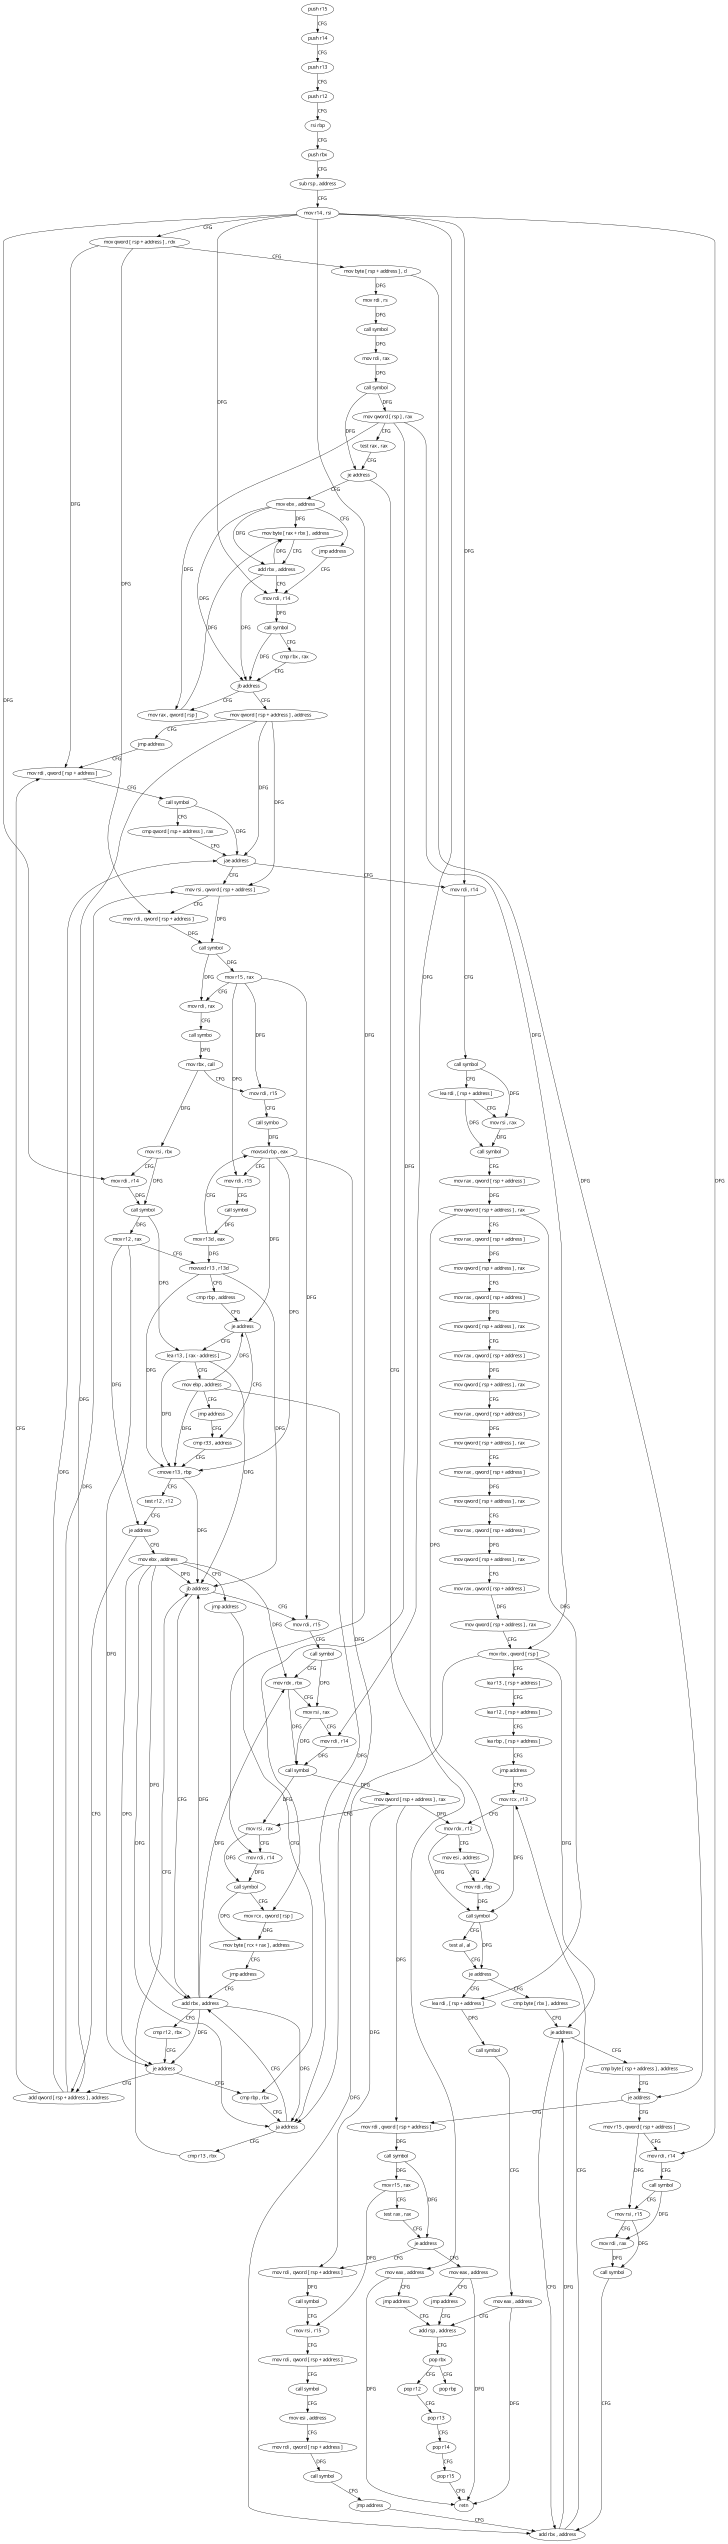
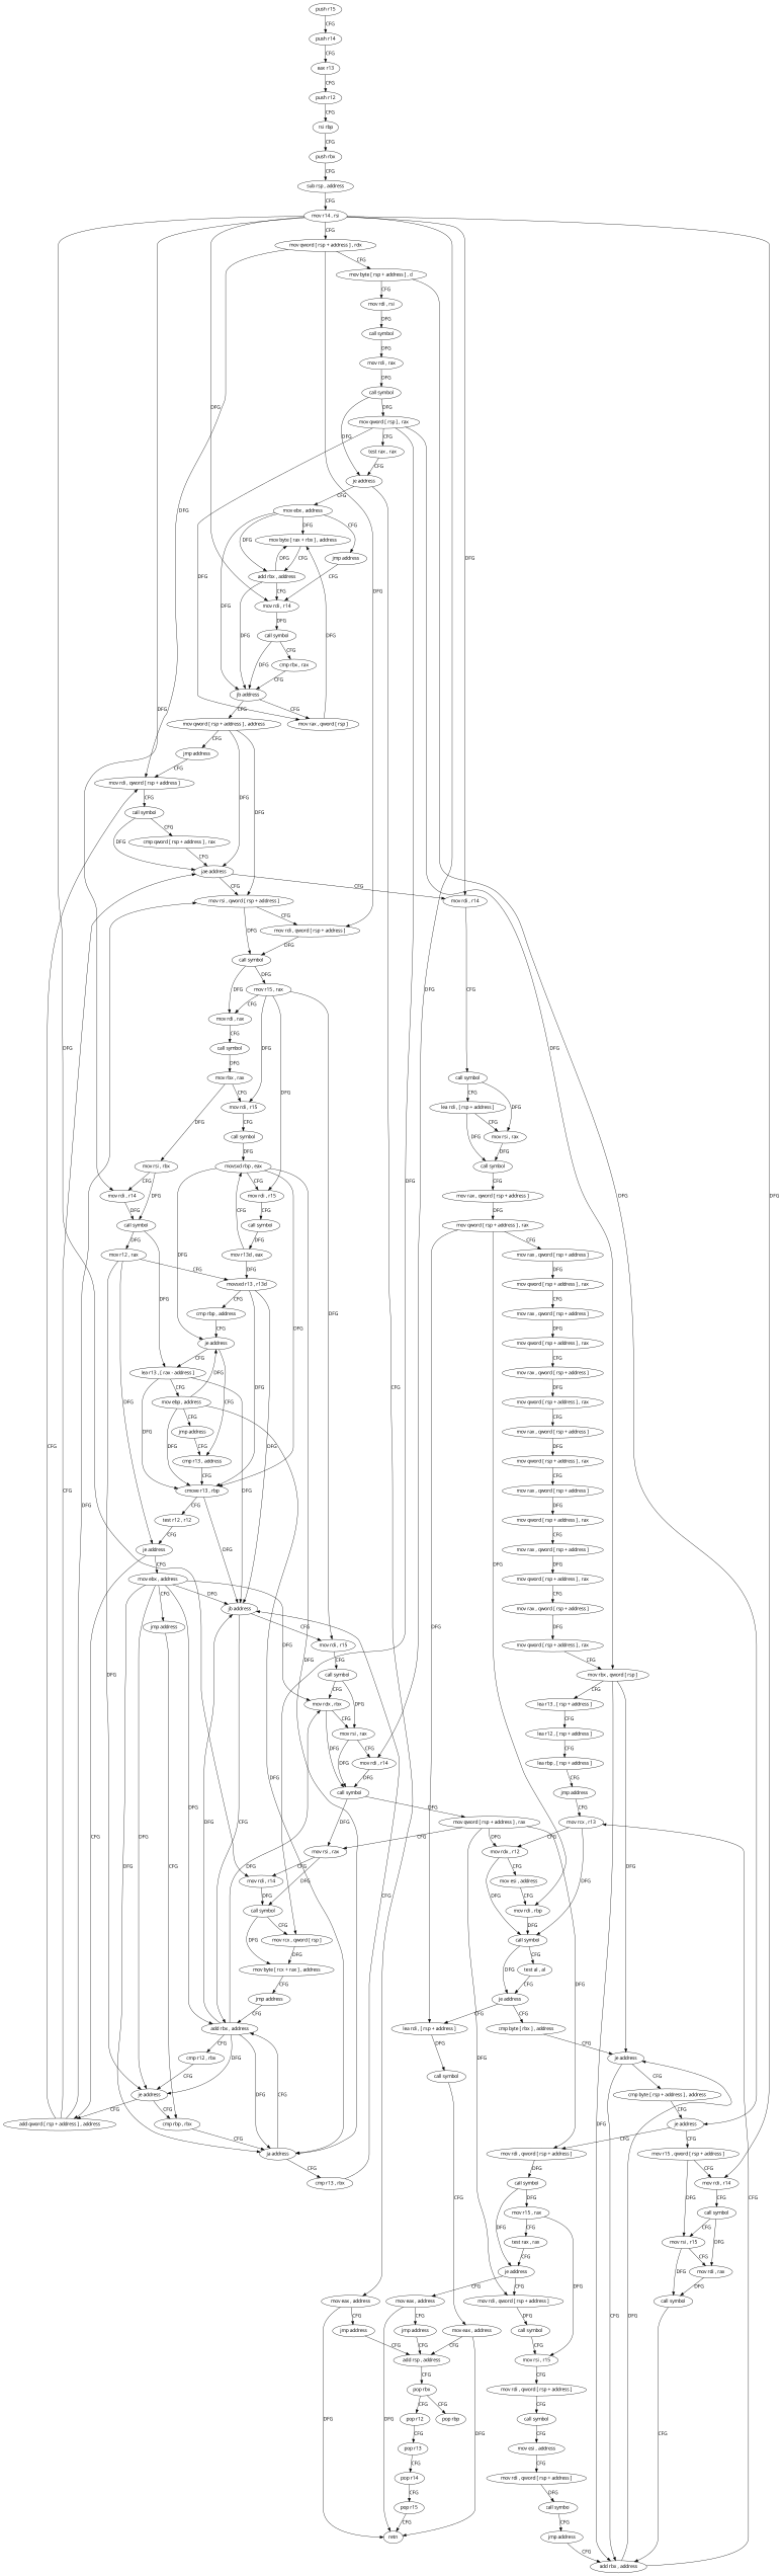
  digraph {
    fontname="Open Sans"
    node [fontname="Open Sans"]
    edge [fontname="Open Sans"]
    n1 [label="push r15"]
    n2 [label="push r14"]
-   n3 [label="push r13"]
+   n3 [label="eax r13"]
    n4 [label="push r12"]
    n5 [label="rsi rbp"]
    n6 [label="push rbx"]
    n7 [label="sub rsp , address"]
    n8 [label="mov r14 , rsi"]
    n9 [label="mov qword [ rsp + address ] , rdx"]
    n10 [label="mov rdi , r14"]
    n11 [label="mov rdi , r14"]
    n12 [label="mov rdi , r14"]
    n13 [label="mov rdi , r14"]
    n14 [label="mov rdi , r14"]
    n15 [label="mov rdi , r14"]
    n16 [label="mov byte [ rsp + address ] , cl"]
    n17 [label="mov rdi , qword [ rsp + address ]"]
    n18 [label="mov rdi , qword [ rsp + address ]"]
    n19 [label="call symbol"]
    n20 [label="call symbol"]
    n21 [label="call symbol"]
    n22 [label="call symbol"]
    n23 [label="call symbol"]
    n24 [label="call symbol"]
    n25 [label="mov rdi , rsi"]
    n26 [label="je address"]
    n27 [label="call symbol"]
    n28 [label="call symbol"]
    n29 [label="call symbol"]
    n30 [label="mov r15 , qword [ rsp + address ]"]
    n31 [label="mov rdi , qword [ rsp + address ]"]
    n32 [label="mov rdi , rax"]
    n33 [label="call symbol"]
    n34 [label="mov qword [ rsp ] , rax"]
    n35 [label="je address"]
    n36 [label="test rax , rax"]
    n37 [label="mov rax , qword [ rsp ]"]
    n38 [label="mov rbx , qword [ rsp ]"]
    n39 [label="mov rcx , qword [ rsp ]"]
    n40 [label="mov eax , address"]
    n41 [label="mov ebx , address"]
    n42 [label="mov byte [ rax + rbx ] , address"]
    n43 [label="lea r13 , [ rsp + address ]"]
    n44 [label="je address"]
    n45 [label="add rbx , address"]
    n46 [label="mov byte [ rcx + rax ] , address"]
    n47 [label="jmp address"]
    n48 [label=retn]
    n49 [label="jmp address"]
    n50 [label="jb address"]
    n51 [label="add rbx , address"]
    n52 [label="add rsp , address"]
    n53 [label="mov qword [ rsp + address ] , address"]
    n54 [label="pop rbx"]
    n55 [label="pop rbp"]
    n56 [label="pop r12"]
    n57 [label="cmp rbx , rax"]
    n58 [label="pop r13"]
    n59 [label="pop r14"]
    n60 [label="pop r15"]
    n61 [label="jmp address"]
    n62 [label="jae address"]
    n63 [label="mov rsi , qword [ rsp + address ]"]
    n64 [label="add qword [ rsp + address ] , address"]
    n65 [label="cmp qword [ rsp + address ] , rax"]
    n66 [label="lea rdi , [ rsp + address ]"]
    n67 [label="mov rsi , rax"]
    n68 [label="mov r15 , rax"]
    n69 [label="mov rdi , rax"]
    n70 [label="call symbol"]
    n71 [label="mov rax , qword [ rsp + address ]"]
    n72 [label="mov qword [ rsp + address ] , rax"]
    n73 [label="mov rax , qword [ rsp + address ]"]
    n74 [label="mov rdi , rbp"]
    n75 [label="lea rdi , [ rsp + address ]"]
    n76 [label="mov qword [ rsp + address ] , rax"]
    n77 [label="call symbol"]
    n78 [label="call symbol"]
    n79 [label="mov rax , qword [ rsp + address ]"]
    n80 [label="mov qword [ rsp + address ] , rax"]
    n81 [label="mov rax , qword [ rsp + address ]"]
    n82 [label="mov qword [ rsp + address ] , rax"]
    n83 [label="mov rax , qword [ rsp + address ]"]
    n84 [label="mov qword [ rsp + address ] , rax"]
    n85 [label="mov rax , qword [ rsp + address ]"]
    n86 [label="mov qword [ rsp + address ] , rax"]
    n87 [label="mov rax , qword [ rsp + address ]"]
    n88 [label="mov qword [ rsp + address ] , rax"]
    n89 [label="mov rax , qword [ rsp + address ]"]
    n90 [label="mov qword [ rsp + address ] , rax"]
    n91 [label="lea r12 , [ rsp + address ]"]
    n92 [label="cmp byte [ rsp + address ] , address"]
    n93 [label="mov rcx , r13"]
    n94 [label="lea rbp , [ rsp + address ]"]
    n95 [label="jmp address"]
    n96 [label="mov rdx , r12"]
    n97 [label="mov esi , address"]
    n98 [label="test al , al"]
    n99 [label="je address"]
    n100 [label="mov rdi , r15"]
    n101 [label="mov rdi , r15"]
    n102 [label="mov rdi , r15"]
    n103 [label="call symbol"]
    n104 [label="call symbol"]
    n105 [label="call symbol"]
    n106 [label="call symbol"]
-   n107 [label="mov rbx , call"]
+   n107 [label="mov rbx , rax"]
    n108 [label="mov rsi , rbx"]
    n109 [label="movsxd rbp , eax"]
    n110 [label="je address"]
    n111 [label="cmove r13 , rbp"]
    n112 [label="ja address"]
    n113 [label="lea r13 , [ rax - address ]"]
-   n114 [label="cmp r33 , address"]
+   n114 [label="cmp r13 , address"]
    n115 [label="jb address"]
    n116 [label="test r12 , r12"]
    n117 [label="add rbx , address"]
    n118 [label="cmp r13 , rbx"]
    n119 [label="mov r13d , eax"]
    n120 [label="movsxd r13 , r13d"]
    n121 [label="cmp rbp , address"]
    n122 [label="mov r12 , rax"]
    n123 [label="je address"]
    n124 [label="je address"]
    n125 [label="mov ebp , address"]
    n126 [label="mov ebx , address"]
    n127 [label="cmp rbp , rbx"]
    n128 [label="jmp address"]
    n129 [label="cmp byte [ rbx ] , address"]
    n130 [label="mov eax , address"]
    n131 [label="jmp address"]
    n132 [label="mov rdx , rbx"]
    n133 [label="cmp r12 , rbx"]
    n134 [label="mov rsi , rax"]
    n135 [label="mov rsi , r15"]
    n136 [label="call symbol"]
    n137 [label="mov rdi , rax"]
    n138 [label="call symbol"]
    n139 [label="mov r15 , rax"]
    n140 [label="je address"]
    n141 [label="test rax , rax"]
    n142 [label="mov rsi , r15"]
    n143 [label="mov eax , address"]
    n144 [label="mov rdi , qword [ rsp + address ]"]
    n145 [label="mov rdi , qword [ rsp + address ]"]
    n146 [label="jmp address"]
    n147 [label="call symbol"]
    n148 [label="call symbol"]
    n149 [label="mov esi , address"]
    n150 [label="mov rdi , qword [ rsp + address ]"]
    n151 [label="call symbol"]
    n152 [label="jmp address"]
    n153 [label="mov qword [ rsp + address ] , rax"]
    n154 [label="mov rsi , rax"]
    n155 [label="jmp address"]
    n1 -> n2 [label=CFG]
    n2 -> n3 [label=CFG]
    n3 -> n4 [label=CFG]
    n4 -> n5 [label=CFG]
    n5 -> n6 [label=CFG]
    n6 -> n7 [label=CFG]
    n7 -> n8 [label=CFG]
    n8 -> n9 [label=CFG]
    n8 -> n10 [label=DFG]
    n8 -> n11 [label=DFG]
    n8 -> n12 [label=DFG]
    n8 -> n13 [label=DFG]
    n8 -> n14 [label=DFG]
    n8 -> n15 [label=DFG]
    n9 -> n16 [label=CFG]
    n9 -> n17 [label=DFG]
    n9 -> n18 [label=DFG]
    n10 -> n19 [label=DFG]
    n11 -> n20 [label=CFG]
    n12 -> n21 [label=DFG]
    n13 -> n22 [label=CFG]
    n14 -> n23 [label=DFG]
    n15 -> n24 [label=DFG]
-   n16 -> n25 [label=DFG]
+   n16 -> n25 [label=CFG]
    n16 -> n26 [label=DFG]
    n17 -> n27 [label=CFG]
    n18 -> n28 [label=DFG]
    n19 -> n50 [label=DFG]
    n19 -> n57 [label=CFG]
    n20 -> n66 [label=CFG]
    n20 -> n67 [label=DFG]
    n21 -> n113 [label=DFG]
    n21 -> n122 [label=DFG]
    n22 -> n135 [label=CFG]
    n22 -> n137 [label=DFG]
    n23 -> n153 [label=DFG]
    n23 -> n154 [label=DFG]
    n24 -> n39 [label=CFG]
    n24 -> n46 [label=DFG]
    n25 -> n29 [label=DFG]
    n26 -> n30 [label=CFG]
    n26 -> n31 [label=CFG]
    n27 -> n62 [label=DFG]
    n27 -> n65 [label=CFG]
    n28 -> n68 [label=DFG]
    n28 -> n69 [label=DFG]
    n29 -> n32 [label=DFG]
    n30 -> n13 [label=CFG]
    n30 -> n135 [label=DFG]
    n31 -> n136 [label=DFG]
    n32 -> n33 [label=DFG]
    n33 -> n34 [label=DFG]
    n33 -> n35 [label=DFG]
    n34 -> n36 [label=CFG]
    n34 -> n37 [label=DFG]
    n34 -> n38 [label=DFG]
    n34 -> n39 [label=DFG]
    n35 -> n40 [label=CFG]
    n35 -> n41 [label=CFG]
    n36 -> n35 [label=CFG]
    n37 -> n42 [label=DFG]
    n38 -> n43 [label=CFG]
    n38 -> n44 [label=DFG]
    n38 -> n45 [label=DFG]
    n39 -> n46 [label=DFG]
    n40 -> n47 [label=CFG]
    n40 -> n48 [label=DFG]
    n41 -> n42 [label=DFG]
    n41 -> n49 [label=CFG]
    n41 -> n50 [label=DFG]
    n41 -> n51 [label=DFG]
    n42 -> n51 [label=CFG]
    n43 -> n91 [label=CFG]
    n44 -> n45 [label=CFG]
    n44 -> n92 [label=CFG]
    n45 -> n44 [label=DFG]
    n45 -> n93 [label=CFG]
    n46 -> n155 [label=CFG]
    n47 -> n52 [label=CFG]
    n49 -> n10 [label=CFG]
    n50 -> n37 [label=CFG]
    n50 -> n53 [label=CFG]
    n51 -> n10 [label=CFG]
    n51 -> n42 [label=DFG]
    n51 -> n50 [label=DFG]
    n52 -> n54 [label=CFG]
    n53 -> n61 [label=CFG]
    n53 -> n62 [label=DFG]
    n53 -> n63 [label=DFG]
-   n53 -> n64 [label=DFG]
    n54 -> n55 [label=CFG]
    n54 -> n56 [label=CFG]
    n56 -> n58 [label=CFG]
    n57 -> n50 [label=CFG]
    n58 -> n59 [label=CFG]
    n59 -> n60 [label=CFG]
    n60 -> n48 [label=CFG]
    n61 -> n17 [label=CFG]
    n62 -> n11 [label=CFG]
    n62 -> n63 [label=CFG]
    n63 -> n18 [label=CFG]
    n63 -> n28 [label=DFG]
    n64 -> n17 [label=CFG]
-   n64 -> n62 [label=DFG]
+   n64 -> n62 [label=CFG]
    n64 -> n63 [label=DFG]
    n65 -> n62 [label=CFG]
    n66 -> n67 [label=CFG]
    n66 -> n70 [label=DFG]
    n67 -> n70 [label=DFG]
    n68 -> n69 [label=CFG]
    n68 -> n100 [label=DFG]
    n68 -> n101 [label=DFG]
    n68 -> n102 [label=DFG]
    n69 -> n103 [label=CFG]
    n70 -> n71 [label=CFG]
    n71 -> n72 [label=DFG]
    n72 -> n73 [label=CFG]
    n72 -> n74 [label=DFG]
    n72 -> n75 [label=DFG]
    n73 -> n76 [label=DFG]
    n74 -> n77 [label=DFG]
    n75 -> n78 [label=DFG]
    n76 -> n79 [label=CFG]
    n77 -> n98 [label=CFG]
    n77 -> n99 [label=DFG]
    n78 -> n130 [label=CFG]
    n79 -> n80 [label=DFG]
    n80 -> n81 [label=CFG]
    n81 -> n82 [label=DFG]
    n82 -> n83 [label=CFG]
    n83 -> n84 [label=DFG]
    n84 -> n85 [label=CFG]
    n85 -> n86 [label=DFG]
    n86 -> n87 [label=CFG]
    n87 -> n88 [label=DFG]
    n88 -> n89 [label=CFG]
    n89 -> n90 [label=DFG]
    n90 -> n38 [label=CFG]
    n91 -> n94 [label=CFG]
    n92 -> n26 [label=CFG]
    n93 -> n77 [label=DFG]
    n93 -> n96 [label=CFG]
    n94 -> n95 [label=CFG]
    n95 -> n93 [label=CFG]
    n96 -> n77 [label=DFG]
    n96 -> n97 [label=CFG]
    n97 -> n74 [label=CFG]
    n98 -> n99 [label=CFG]
    n99 -> n75 [label=CFG]
    n99 -> n129 [label=CFG]
    n100 -> n104 [label=CFG]
    n101 -> n105 [label=CFG]
    n102 -> n106 [label=CFG]
    n103 -> n107 [label=DFG]
    n104 -> n109 [label=DFG]
    n105 -> n119 [label=DFG]
    n106 -> n132 [label=CFG]
    n106 -> n134 [label=DFG]
    n107 -> n100 [label=CFG]
    n107 -> n108 [label=DFG]
    n108 -> n12 [label=CFG]
    n108 -> n21 [label=DFG]
    n109 -> n101 [label=CFG]
    n109 -> n110 [label=DFG]
    n109 -> n111 [label=DFG]
    n109 -> n112 [label=DFG]
    n110 -> n113 [label=CFG]
    n110 -> n114 [label=CFG]
    n111 -> n115 [label=DFG]
    n111 -> n116 [label=CFG]
    n112 -> n117 [label=CFG]
    n112 -> n118 [label=CFG]
    n113 -> n111 [label=DFG]
    n113 -> n115 [label=DFG]
    n113 -> n125 [label=CFG]
    n114 -> n111 [label=CFG]
    n115 -> n102 [label=CFG]
    n115 -> n117 [label=CFG]
    n116 -> n123 [label=CFG]
    n117 -> n112 [label=DFG]
    n117 -> n115 [label=DFG]
    n117 -> n124 [label=DFG]
    n117 -> n132 [label=DFG]
    n117 -> n133 [label=CFG]
    n118 -> n115 [label=CFG]
    n119 -> n109 [label=CFG]
    n119 -> n120 [label=DFG]
    n120 -> n111 [label=DFG]
    n120 -> n115 [label=DFG]
    n120 -> n121 [label=CFG]
    n121 -> n110 [label=CFG]
    n122 -> n120 [label=CFG]
    n122 -> n123 [label=DFG]
    n122 -> n124 [label=DFG]
    n123 -> n64 [label=CFG]
    n123 -> n126 [label=CFG]
    n124 -> n64 [label=CFG]
    n124 -> n127 [label=CFG]
    n125 -> n110 [label=DFG]
    n125 -> n111 [label=DFG]
    n125 -> n112 [label=DFG]
    n125 -> n128 [label=CFG]
    n126 -> n112 [label=DFG]
    n126 -> n115 [label=DFG]
    n126 -> n117 [label=DFG]
    n126 -> n124 [label=DFG]
    n126 -> n131 [label=CFG]
    n126 -> n132 [label=DFG]
    n127 -> n112 [label=CFG]
    n128 -> n114 [label=CFG]
    n129 -> n44 [label=CFG]
    n130 -> n48 [label=DFG]
    n130 -> n52 [label=CFG]
    n131 -> n127 [label=CFG]
    n132 -> n23 [label=DFG]
    n132 -> n134 [label=CFG]
    n133 -> n124 [label=CFG]
    n134 -> n14 [label=CFG]
    n134 -> n23 [label=DFG]
    n135 -> n137 [label=CFG]
    n135 -> n138 [label=DFG]
    n136 -> n139 [label=DFG]
    n136 -> n140 [label=DFG]
    n137 -> n138 [label=DFG]
    n138 -> n45 [label=CFG]
    n139 -> n141 [label=CFG]
    n139 -> n142 [label=DFG]
    n140 -> n143 [label=CFG]
    n140 -> n144 [label=CFG]
    n141 -> n140 [label=CFG]
    n142 -> n145 [label=CFG]
    n143 -> n48 [label=DFG]
    n143 -> n146 [label=CFG]
    n144 -> n147 [label=DFG]
    n145 -> n148 [label=CFG]
    n146 -> n52 [label=CFG]
    n147 -> n142 [label=CFG]
    n148 -> n149 [label=CFG]
    n149 -> n150 [label=CFG]
    n150 -> n151 [label=DFG]
    n151 -> n152 [label=CFG]
    n152 -> n45 [label=CFG]
    n153 -> n31 [label=DFG]
    n153 -> n96 [label=DFG]
    n153 -> n144 [label=DFG]
    n153 -> n154 [label=CFG]
    n154 -> n15 [label=CFG]
    n154 -> n24 [label=DFG]
    n155 -> n117 [label=CFG]
  }
